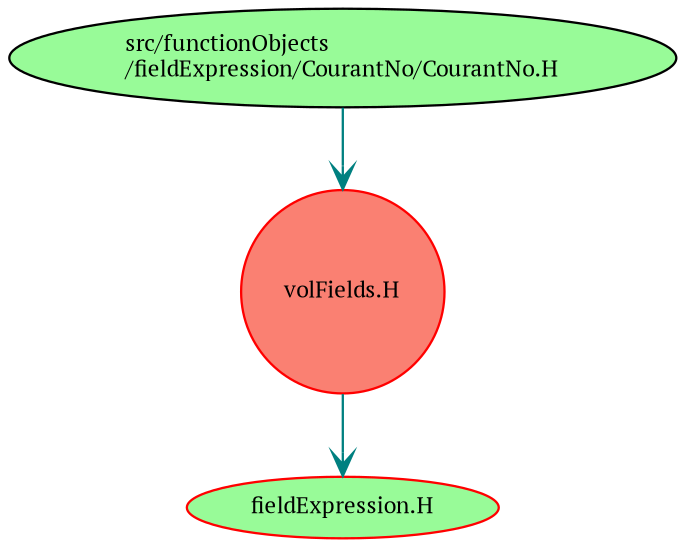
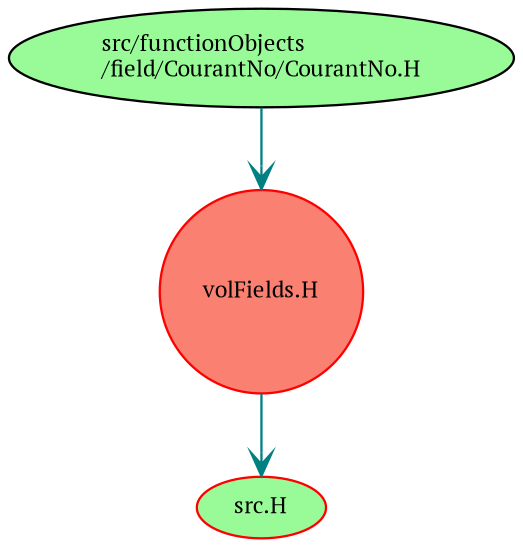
  digraph {
    fontname="PT Serif"
    node [color=red fillcolor=palegreen fontname="PT Serif" fontsize=10 shape=ellipse style=filled]
    edge [arrowhead=vee color=teal fontname="PT Serif" fontsize=10 labelfontname=Helvetica labelfontsize=10 style=solid]
-   n1 [color=black fontcolor=black height=0.2 label="src/functionObjects\l/fieldExpression/CourantNo/CourantNo.H" width=0.4]
+   n1 [color=black fontcolor=black height=0.2 label="src/functionObjects\l/field/CourantNo/CourantNo.H" width=0.4]
    n2 [fillcolor=salmon height=0.2 label="volFields.H" shape=circle width=0.4]
-   n3 [height=0.2 label="fieldExpression.H" width=0.4]
+   n3 [height=0.2 label="src.H" width=0.4]
    n1 -> n2
    n2 -> n3
  }
